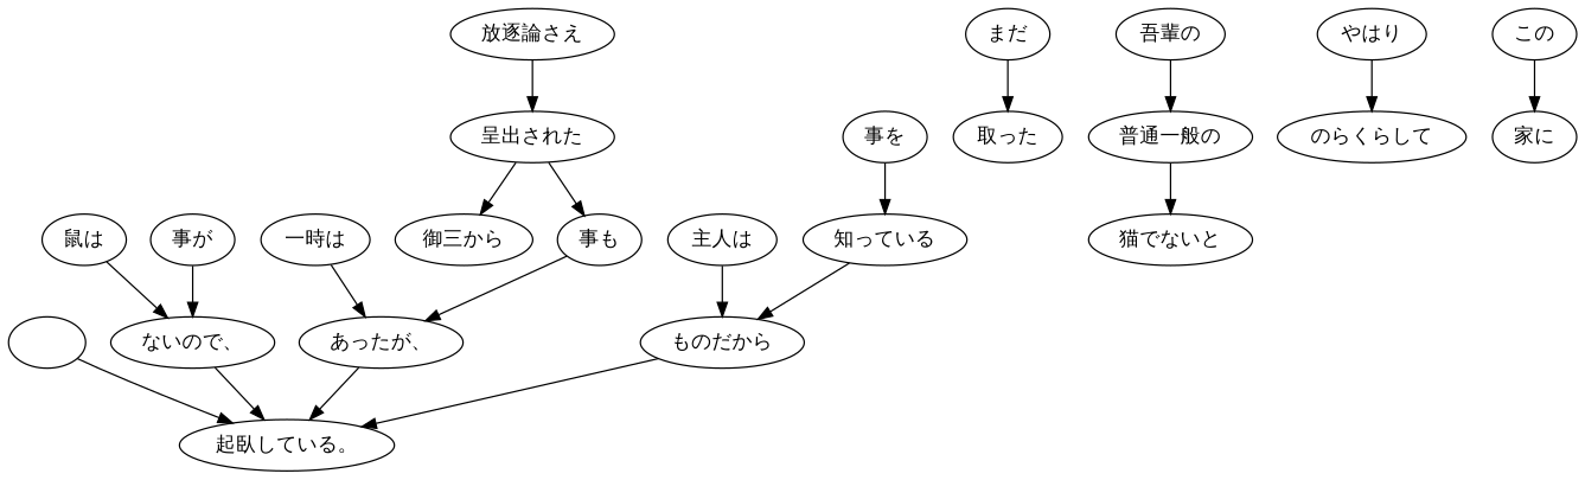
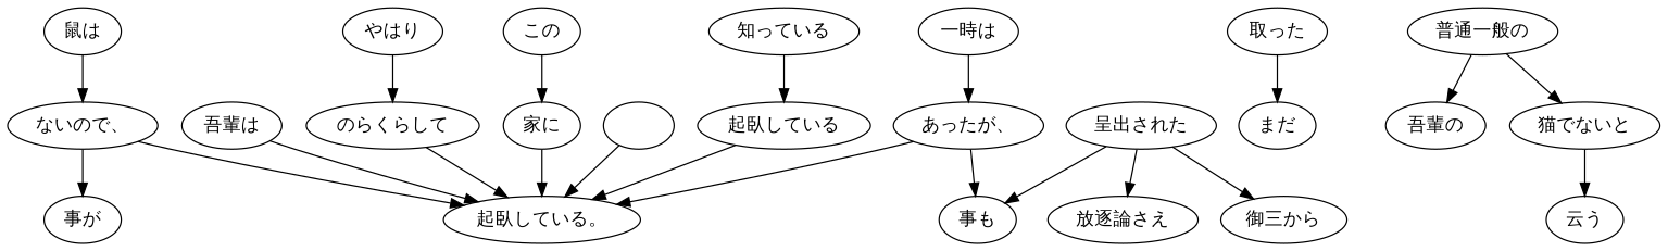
  digraph {
    n1 [label="　"]
    n2 [label="起臥している。"]
    n3 [label="鼠は"]
    n4 [label="ないので、"]
    n5 [label="まだ"]
    n6 [label="取った"]
    n7 [label="事が"]
    n8 [label="一時は"]
    n9 [label="あったが、"]
    n10 [label="御三から"]
    n11 [label="呈出された"]
    n12 [label="事も"]
    n13 [label="放逐論さえ"]
-   n14 [label="主人は"]
-   n15 [label="ものだから"]
+   n15 [label="起臥している"]
    n16 [label="吾輩の"]
    n17 [label="普通一般の"]
    n18 [label="猫でないと"]
-   n20 [label="事を"]
+   n19 [label="云う"]
    n21 [label="知っている"]
+   n22 [label="吾輩は"]
    n23 [label="やはり"]
    n24 [label="のらくらして"]
    n25 [label="この"]
    n26 [label="家に"]
    n1 -> n2
    n3 -> n4
    n4 -> n2
-   n5 -> n6
-   n7 -> n4
+   n6 -> n5
+   n4 -> n7
    n8 -> n9
    n9 -> n2
    n11 -> n10
    n11 -> n12
-   n12 -> n9
-   n13 -> n11
-   n14 -> n15
+   n9 -> n12
+   n11 -> n13
    n15 -> n2
-   n16 -> n17
+   n17 -> n16
    n17 -> n18
-   n20 -> n21
+   n18 -> n19
    n21 -> n15
+   n22 -> n2
    n23 -> n24
+   n24 -> n2
    n25 -> n26
+   n26 -> n2
  }
